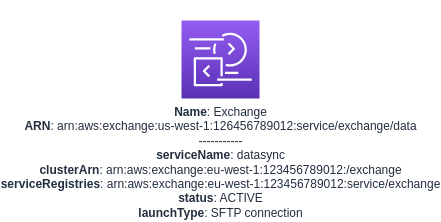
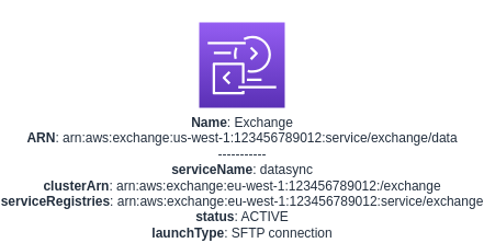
  <mxCell id="0" />
  <mxCell id="1" parent="0" />
- <mxCell id="2" value="&lt;b&gt;Name&lt;/b&gt;: Exchange&lt;BR&gt;&lt;b&gt;ARN&lt;/b&gt;: arn:aws:exchange:us-west-1:126456789012:service/exchange/data&lt;BR&gt;-----------&lt;BR&gt;&lt;b&gt;serviceName&lt;/b&gt;: datasync&lt;BR&gt;&lt;b&gt;clusterArn&lt;/b&gt;: arn:aws:exchange:eu-west-1:123456789012:/exchange&lt;BR&gt;&lt;b&gt;serviceRegistries&lt;/b&gt;: arn:aws:exchange:eu-west-1:123456789012:service/exchange&lt;BR&gt;&lt;b&gt;status&lt;/b&gt;: ACTIVE&lt;BR&gt;&lt;b&gt;launchType&lt;/b&gt;: SFTP connection" style="sketch=0;outlineConnect=0;fontColor=#232F3E;gradientColor=#945DF2;gradientDirection=north;fillColor=#5A30B5;strokeColor=#ffffff;dashed=0;verticalLabelPosition=bottom;verticalAlign=top;align=center;html=1;fontSize=12;fontStyle=0;aspect=fixed;shape=mxgraph.aws4.resourceIcon;resIcon=mxgraph.aws4.data_exchange;" parent="1" vertex="1"><mxGeometry width="78" height="78" as="geometry" x="20" y="20" /></mxCell>
+ <mxCell id="2" value="&lt;b&gt;Name&lt;/b&gt;: Exchange&lt;BR&gt;&lt;b&gt;ARN&lt;/b&gt;: arn:aws:exchange:us-west-1:123456789012:service/exchange/data&lt;BR&gt;-----------&lt;BR&gt;&lt;b&gt;serviceName&lt;/b&gt;: datasync&lt;BR&gt;&lt;b&gt;clusterArn&lt;/b&gt;: arn:aws:exchange:eu-west-1:123456789012:/exchange&lt;BR&gt;&lt;b&gt;serviceRegistries&lt;/b&gt;: arn:aws:exchange:eu-west-1:123456789012:service/exchange&lt;BR&gt;&lt;b&gt;status&lt;/b&gt;: ACTIVE&lt;BR&gt;&lt;b&gt;launchType&lt;/b&gt;: SFTP connection" style="sketch=0;outlineConnect=0;fontColor=#232F3E;gradientColor=#945DF2;gradientDirection=north;fillColor=#5A30B5;strokeColor=#ffffff;dashed=0;verticalLabelPosition=bottom;verticalAlign=top;align=center;html=1;fontSize=12;fontStyle=0;aspect=fixed;shape=mxgraph.aws4.resourceIcon;resIcon=mxgraph.aws4.data_exchange;" parent="1" vertex="1"><mxGeometry width="78" height="78" as="geometry" x="20" y="20" /></mxCell>
